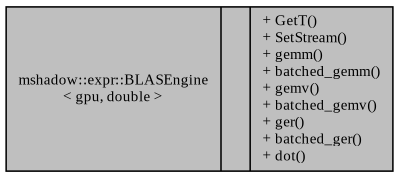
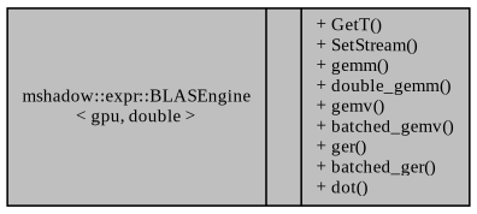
  digraph {
    rankdir=LR
    fontname="Liberation Serif"
-   n1 [color=black fillcolor=grey75 fontcolor=black fontname="Liberation Serif" fontsize=10 height=0.2 label="{mshadow::expr::BLASEngine\l\< gpu, double \>\n||+ GetT()\l+ SetStream()\l+ gemm()\l+ batched_gemm()\l+ gemv()\l+ batched_gemv()\l+ ger()\l+ batched_ger()\l+ dot()\l}" shape=record style=filled width=0.4]
+   n1 [color=black fillcolor=grey75 fontcolor=black fontname="Liberation Serif" fontsize=10 height=0.2 label="{mshadow::expr::BLASEngine\l\< gpu, double \>\n||+ GetT()\l+ SetStream()\l+ gemm()\l+ double_gemm()\l+ gemv()\l+ batched_gemv()\l+ ger()\l+ batched_ger()\l+ dot()\l}" shape=record style=filled width=0.4]
  }
